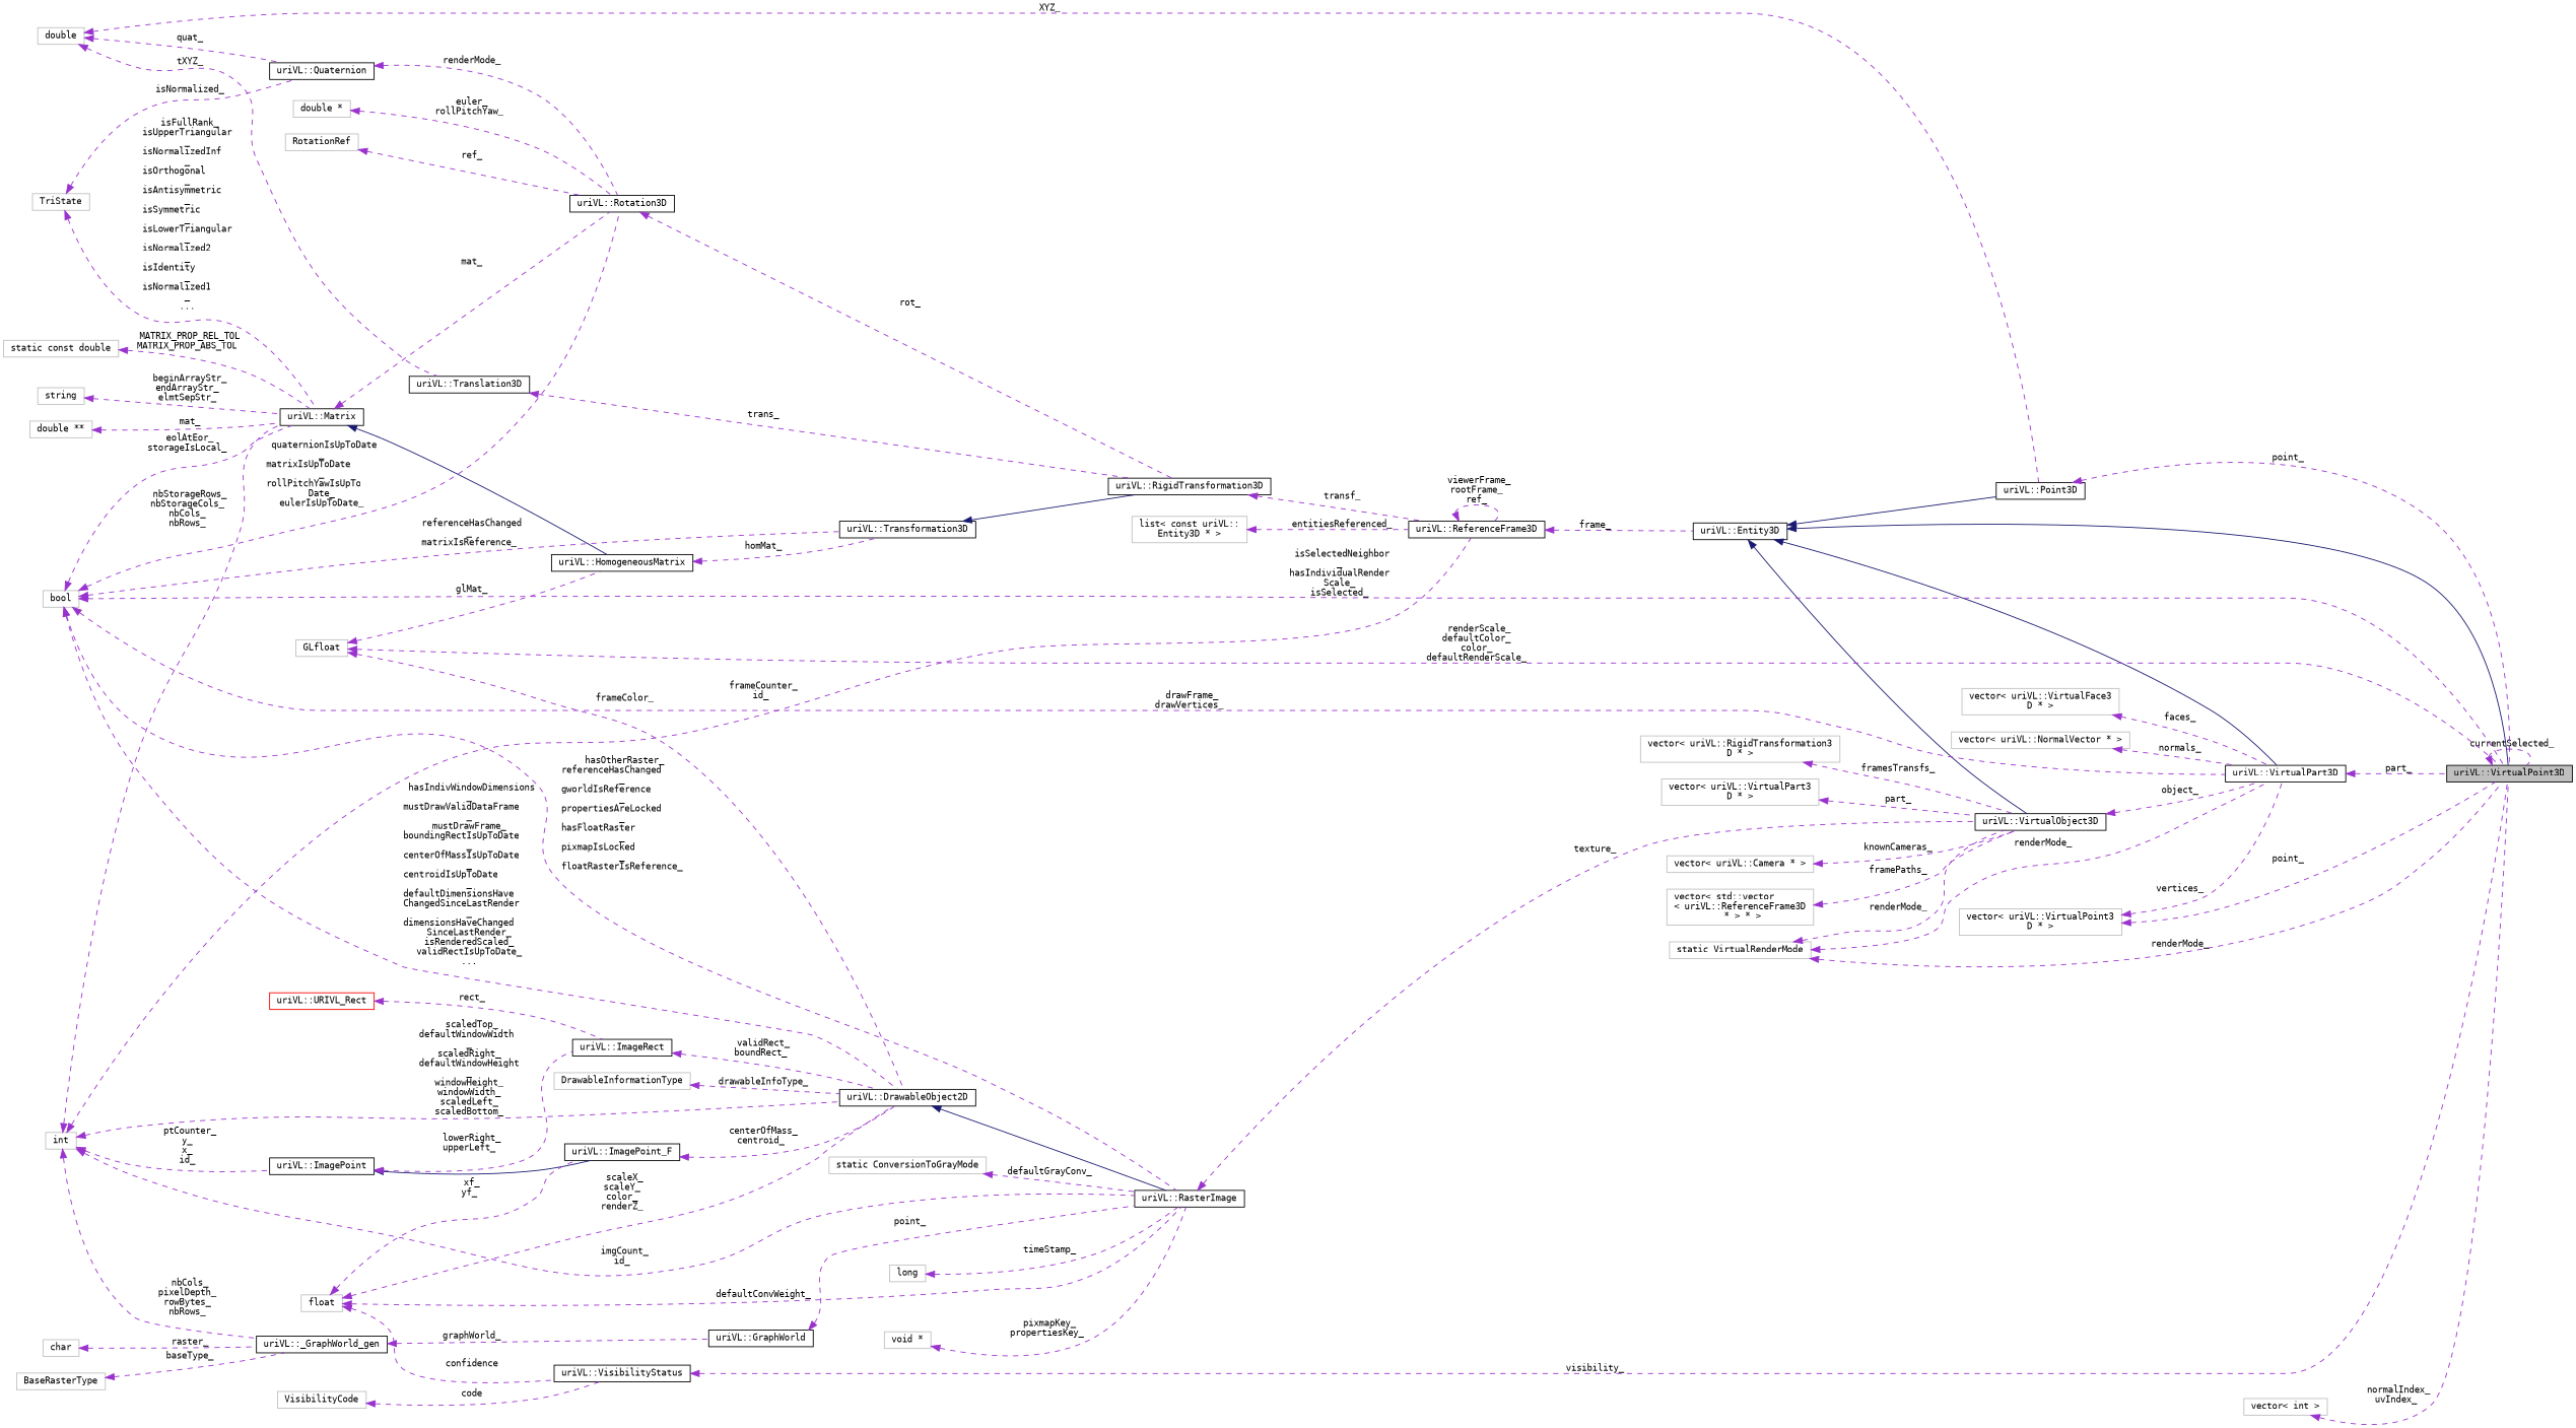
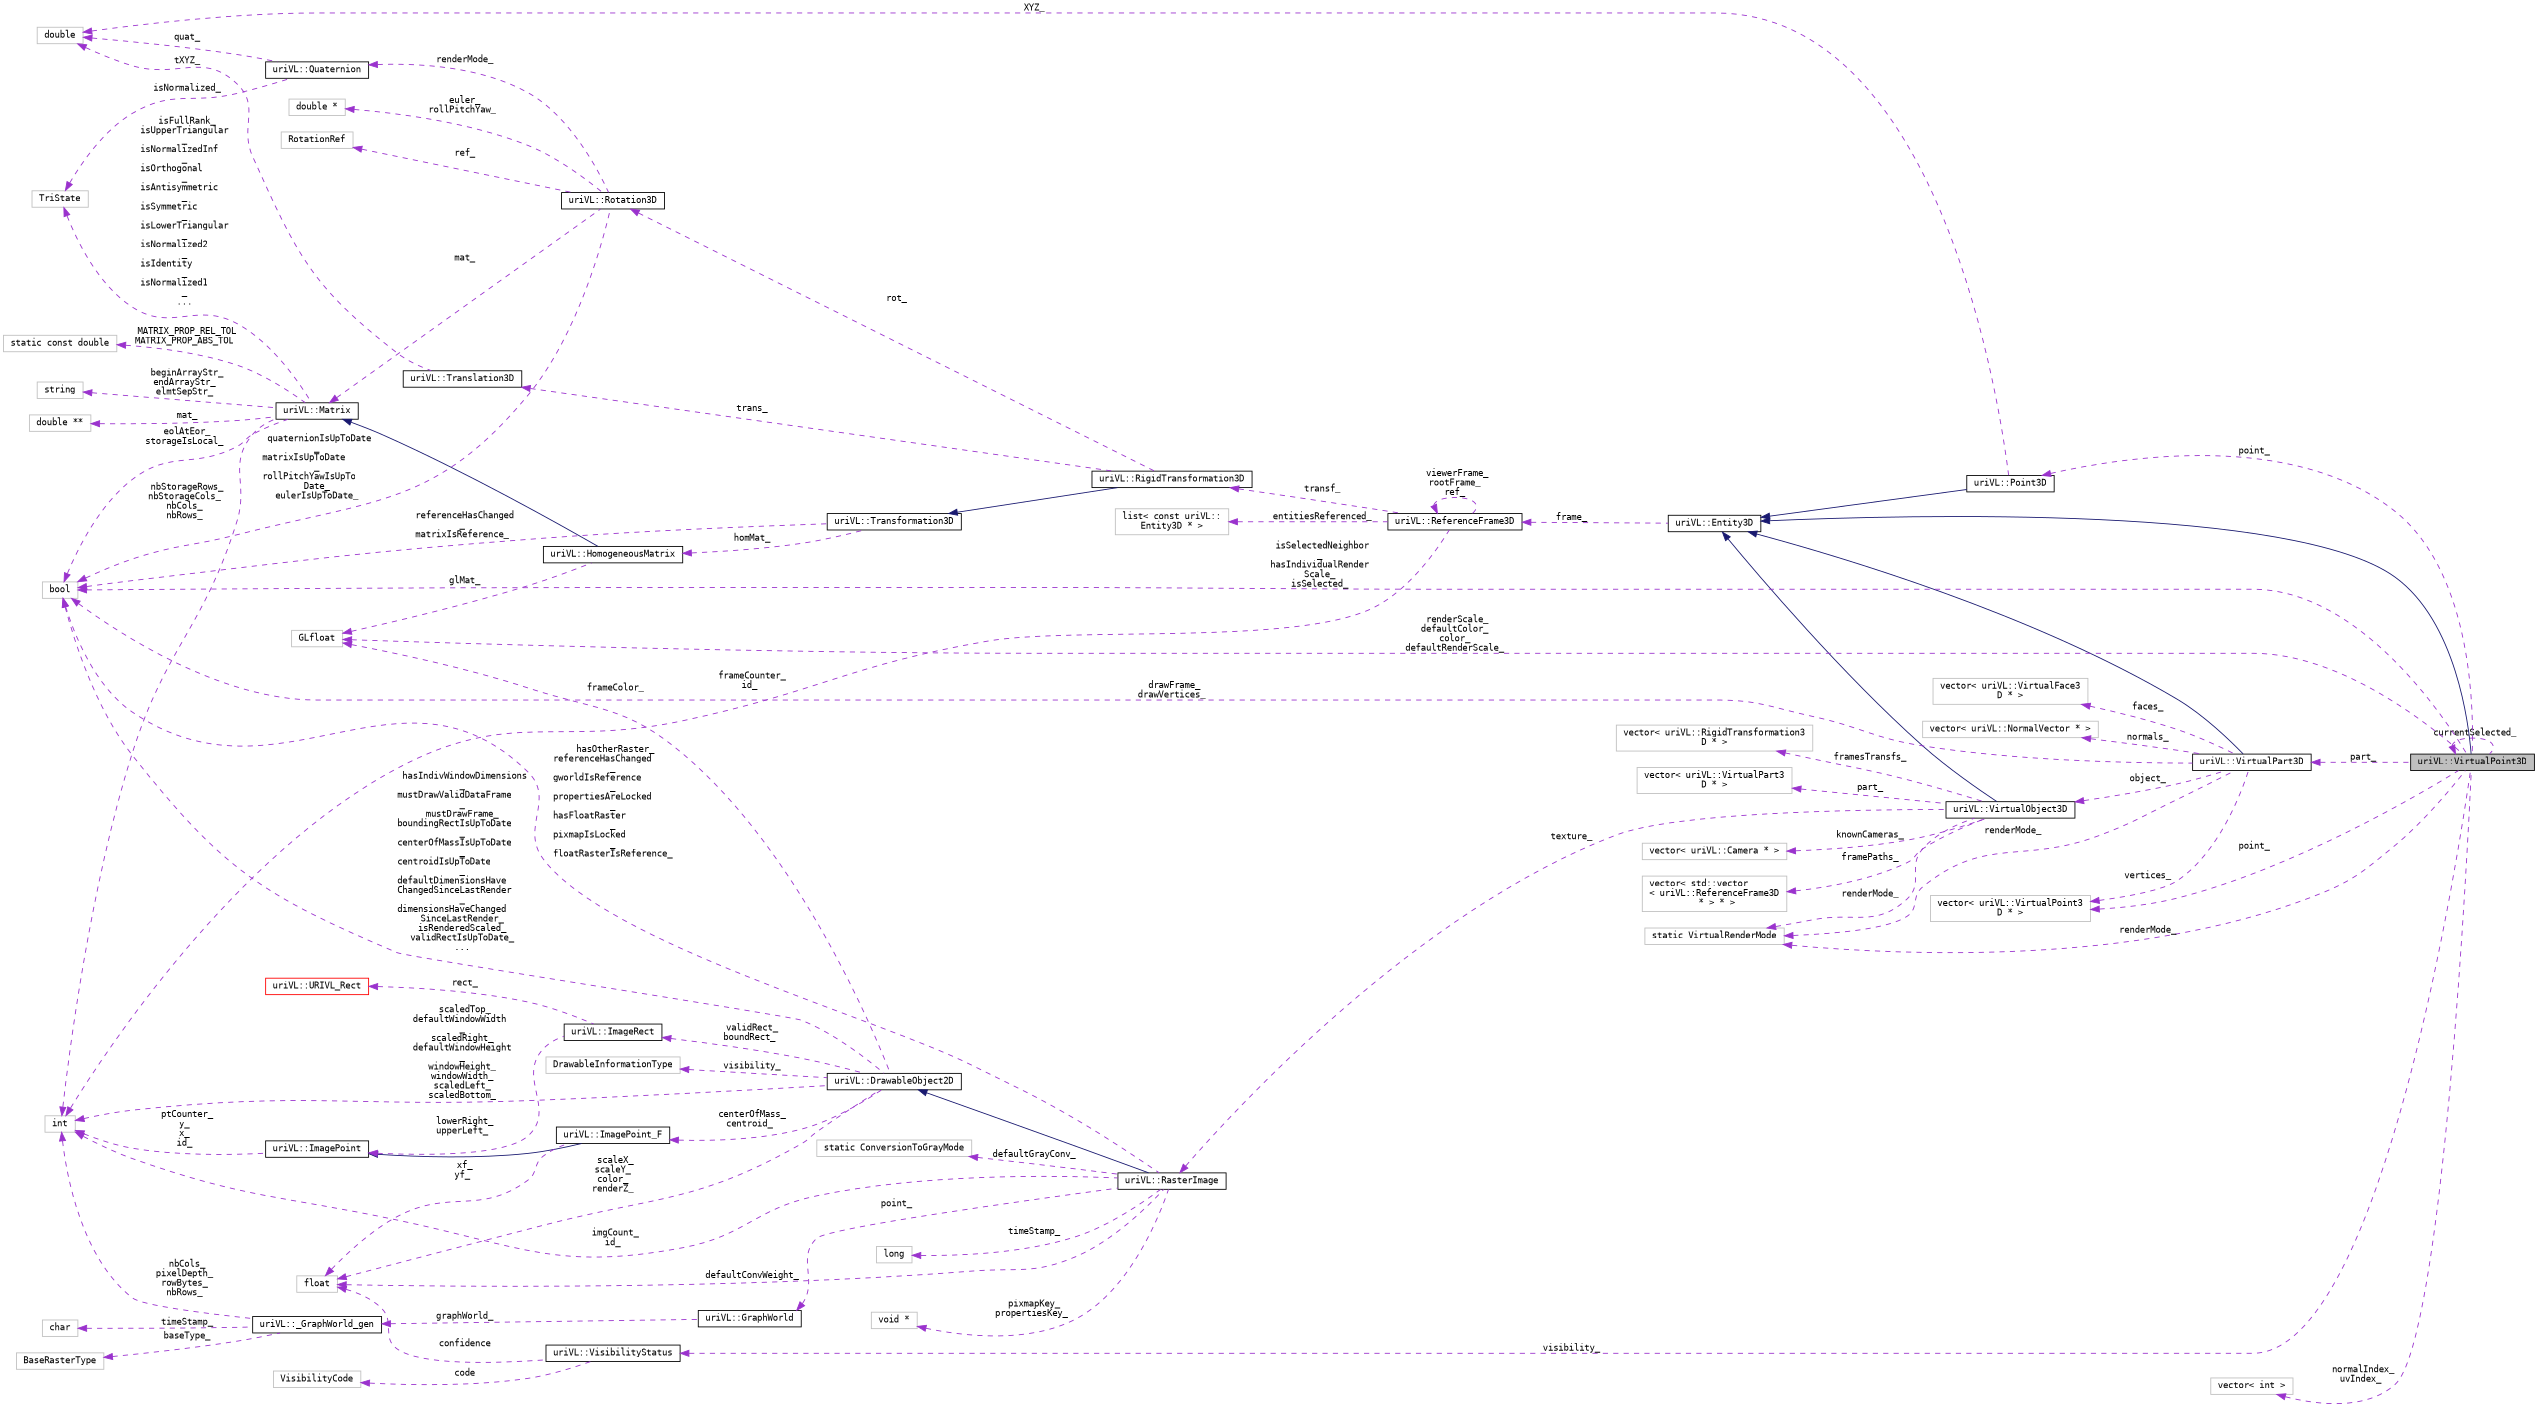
  digraph {
    fontname="DejaVu Sans Mono"
    rankdir=LR
    node [color=grey75 fillcolor=white fontname="DejaVu Sans Mono" fontsize=10 shape=record style=filled]
    edge [color=darkorchid3 dir=back fontname="DejaVu Sans Mono" fontsize=10 labelfontname=Helvetica labelfontsize=10 style=dashed]
    n1 [color=black fillcolor=grey75 fontcolor=black height=0.2 label="uriVL::VirtualPoint3D" width=0.4]
    n2 [color=black height=0.2 label="uriVL::Entity3D" width=0.4]
    n3 [color=black height=0.2 label="uriVL::VirtualPart3D" width=0.4]
    n4 [color=black height=0.2 label="uriVL::VirtualObject3D" width=0.4]
    n5 [color=black height=0.2 label="uriVL::Point3D" width=0.4]
    n6 [color=black height=0.2 label="uriVL::ReferenceFrame3D" width=0.4]
    n7 [height=0.2 label="list\< const uriVL::\lEntity3D * \>" width=0.4]
    n8 [height=0.2 label=int width=0.4]
    n9 [color=black height=0.2 label="uriVL::Matrix" width=0.4]
    n10 [color=black height=0.2 label="uriVL::RasterImage" width=0.4]
    n11 [color=black height=0.2 label="uriVL::DrawableObject2D" width=0.4]
    n12 [color=black height=0.2 label="uriVL::ImagePoint" width=0.4]
    n13 [color=black height=0.2 label="uriVL::_GraphWorld_gen" width=0.4]
    n14 [color=black height=0.2 label="uriVL::HomogeneousMatrix" width=0.4]
    n15 [color=black height=0.2 label="uriVL::Rotation3D" width=0.4]
    n16 [color=black height=0.2 label="uriVL::ImagePoint_F" width=0.4]
    n17 [color=black height=0.2 label="uriVL::ImageRect" width=0.4]
    n18 [color=black height=0.2 label="uriVL::GraphWorld" width=0.4]
    n19 [color=black height=0.2 label="uriVL::RigidTransformation3D" width=0.4]
    n20 [color=black height=0.2 label="uriVL::Transformation3D" width=0.4]
    n21 [height=0.2 label=string width=0.4]
    n22 [height=0.2 label=bool width=0.4]
    n23 [color=black height=0.2 label="uriVL::Quaternion" width=0.4]
    n24 [height=0.2 label=TriState width=0.4]
    n25 [height=0.2 label="static const double" width=0.4]
    n26 [height=0.2 label="double **" width=0.4]
    n27 [height=0.2 label=GLfloat width=0.4]
    n28 [height=0.2 label="double *" width=0.4]
    n29 [height=0.2 label=RotationRef width=0.4]
    n30 [height=0.2 label=double width=0.4]
    n31 [color=black height=0.2 label="uriVL::Translation3D" width=0.4]
    n32 [color=black height=0.2 label="uriVL::VisibilityStatus" width=0.4]
    n33 [height=0.2 label=float width=0.4]
    n34 [height=0.2 label=VisibilityCode width=0.4]
    n35 [height=0.2 label="static VirtualRenderMode" width=0.4]
    n36 [height=0.2 label="vector\< uriVL::VirtualPoint3\lD * \>" width=0.4]
    n37 [height=0.2 label="vector\< uriVL::VirtualFace3\lD * \>" width=0.4]
    n38 [height=0.2 label="vector\< uriVL::NormalVector * \>" width=0.4]
    n39 [height=0.2 label="vector\< uriVL::RigidTransformation3\lD * \>" width=0.4]
    n40 [height=0.2 label="vector\< uriVL::VirtualPart3\lD * \>" width=0.4]
    n41 [height=0.2 label="vector\< uriVL::Camera * \>" width=0.4]
    n42 [height=0.2 label="vector\< std::vector\l\< uriVL::ReferenceFrame3D\l * \> * \>" width=0.4]
    n43 [color=red height=0.2 label="uriVL::URIVL_Rect" width=0.4]
    n44 [height=0.2 label=DrawableInformationType width=0.4]
    n45 [height=0.2 label=char width=0.4]
    n46 [height=0.2 label=BaseRasterType width=0.4]
    n47 [height=0.2 label="static ConversionToGrayMode" width=0.4]
    n48 [height=0.2 label=long width=0.4]
    n49 [height=0.2 label="void *" width=0.4]
    n50 [height=0.2 label="vector\< int \>" width=0.4]
    n1 -> n1 [label=" currentSelected_"]
    n2 -> n1 [color=midnightblue style=solid]
    n2 -> n3 [color=midnightblue style=solid]
    n2 -> n4 [color=midnightblue style=solid]
    n2 -> n5 [color=midnightblue style=solid]
    n3 -> n1 [label=" part_"]
    n4 -> n3 [label=" object_"]
    n5 -> n1 [label=" point_"]
    n6 -> n2 [label=" frame_"]
    n6 -> n6 [label=" viewerFrame_\nrootFrame_\nref_"]
    n7 -> n6 [label=" entitiesReferenced_"]
    n8 -> n6 [label=" frameCounter_\nid_"]
    n8 -> n9 [label=" nbStorageRows_\nnbStorageCols_\nnbCols_\nnbRows_"]
    n8 -> n10 [label=" imgCount_\nid_"]
    n8 -> n11 [label=" scaledTop_\ndefaultWindowWidth\l_\nscaledRight_\ndefaultWindowHeight\l_\nwindowHeight_\nwindowWidth_\nscaledLeft_\nscaledBottom_"]
    n8 -> n12 [label=" ptCounter_\ny_\nx_\nid_"]
    n8 -> n13 [label=" nbCols_\npixelDepth_\nrowBytes_\nnbRows_"]
    n9 -> n14 [color=midnightblue style=solid]
    n9 -> n15 [label=" mat_"]
    n10 -> n4 [label=" texture_"]
    n11 -> n10 [color=midnightblue style=solid]
    n12 -> n16 [color=midnightblue style=solid]
    n12 -> n17 [label=" lowerRight_\nupperLeft_"]
    n13 -> n18 [label=" graphWorld_"]
    n14 -> n20 [label=" homMat_"]
    n15 -> n19 [label=" rot_"]
    n16 -> n11 [label=" centerOfMass_\ncentroid_"]
    n17 -> n11 [label=" validRect_\nboundRect_"]
    n18 -> n10 [label=" point_"]
    n19 -> n6 [label=" transf_"]
    n20 -> n19 [color=midnightblue style=solid]
    n21 -> n9 [label=" beginArrayStr_\nendArrayStr_\nelmtSepStr_"]
    n22 -> n1 [label=" isSelectedNeighbor\l_\nhasIndividualRender\lScale_\nisSelected_"]
    n22 -> n3 [label=" drawFrame_\ndrawVertices_"]
    n22 -> n9 [label=" eolAtEor_\nstorageIsLocal_"]
    n22 -> n10 [label=" hasOtherRaster_\nreferenceHasChanged\l_\ngworldIsReference\l_\npropertiesAreLocked\l_\nhasFloatRaster\l_\npixmapIsLocked\l_\nfloatRasterIsReference_"]
    n22 -> n11 [label=" hasIndivWindowDimensions\l_\nmustDrawValidDataFrame\l_\nmustDrawFrame_\nboundingRectIsUpToDate\l_\ncenterOfMassIsUpToDate\l_\ncentroidIsUpToDate\l_\ndefaultDimensionsHave\lChangedSinceLastRender\l_\ndimensionsHaveChanged\lSinceLastRender_\nisRenderedScaled_\nvalidRectIsUpToDate_\n..."]
    n22 -> n15 [label=" quaternionIsUpToDate\l_\nmatrixIsUpToDate\l_\nrollPitchYawIsUpTo\lDate_\neulerIsUpToDate_"]
    n22 -> n20 [label=" referenceHasChanged\l_\nmatrixIsReference_"]
    n23 -> n15 [label=" renderMode_"]
    n24 -> n9 [label=" isFullRank_\nisUpperTriangular\l_\nisNormalizedInf\l_\nisOrthogonal\l_\nisAntisymmetric\l_\nisSymmetric\l_\nisLowerTriangular\l_\nisNormalized2\l_\nisIdentity\l_\nisNormalized1\l_\n..."]
    n24 -> n23 [label=" isNormalized_"]
    n25 -> n9 [label=" MATRIX_PROP_REL_TOL\nMATRIX_PROP_ABS_TOL"]
    n26 -> n9 [label=" mat_"]
    n27 -> n1 [label=" renderScale_\ndefaultColor_\ncolor_\ndefaultRenderScale_"]
    n27 -> n11 [label=" frameColor_"]
    n27 -> n14 [label=" glMat_"]
    n28 -> n15 [label=" euler_\nrollPitchYaw_"]
    n29 -> n15 [label=" ref_"]
    n30 -> n5 [label=" XYZ_"]
    n30 -> n23 [label=" quat_"]
    n30 -> n31 [label=" tXYZ_"]
    n31 -> n19 [label=" trans_"]
    n32 -> n1 [label=" visibility_"]
    n33 -> n10 [label=" defaultConvWeight_"]
    n33 -> n11 [label=" scaleX_\nscaleY_\ncolor_\nrenderZ_"]
    n33 -> n16 [label=" xf_\nyf_"]
    n33 -> n32 [label=" confidence"]
    n34 -> n32 [label=" code"]
    n35 -> n1 [label=" renderMode_"]
    n35 -> n3 [label=" renderMode_"]
    n35 -> n4 [label=" renderMode_"]
    n36 -> n1 [label=" point_"]
    n36 -> n3 [label=" vertices_"]
    n37 -> n3 [label=" faces_"]
    n38 -> n3 [label=" normals_"]
    n39 -> n4 [label=" framesTransfs_"]
    n40 -> n4 [label=" part_"]
    n41 -> n4 [label=" knownCameras_"]
    n42 -> n4 [label=" framePaths_"]
    n43 -> n17 [label=" rect_"]
-   n44 -> n11 [label=" drawableInfoType_"]
-   n45 -> n13 [label=" raster_"]
+   n44 -> n11 [label=" visibility_"]
+   n45 -> n13 [label=" timeStamp_"]
    n46 -> n13 [label=" baseType_"]
    n47 -> n10 [label=" defaultGrayConv_"]
    n48 -> n10 [label=" timeStamp_"]
    n49 -> n10 [label=" pixmapKey_\npropertiesKey_"]
    n50 -> n1 [label=" normalIndex_\nuvIndex_"]
  }
